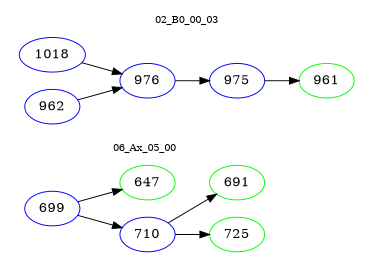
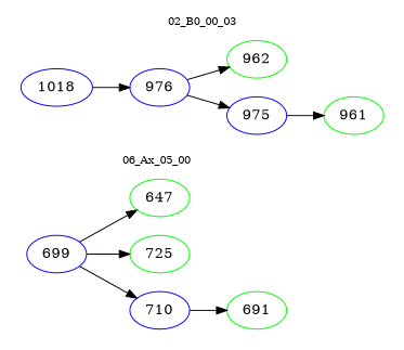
  digraph {
    rankdir=LR
    node [color=blue]
    edge [color=black]
    n1 [label=699]
    n2 [label=710]
    n3 [color=green label=725]
    n4 [color=green label=647]
    n5 [color=green label=691]
    n6 [label=976]
    n7 [label=975]
    n8 [label=1018]
-   n9 [label=962]
+   n9 [color=green label=962]
    n10 [color=green label=961]
    subgraph cluster_1 {
      color=white
      fontsize=10
      label="06_Ax_05_00"
      n1
      n2
      n3
      n4
      n5
    }
    subgraph cluster_2 {
      color=white
      fontsize=10
      label="02_B0_00_03"
      n6
      n7
      n8
      n9
      n10
    }
    n1 -> n2
-   n2 -> n3
+   n1 -> n3
    n1 -> n4
    n2 -> n5
    n6 -> n7
-   n9 -> n6
+   n6 -> n9
    n7 -> n10
    n8 -> n6
  }
